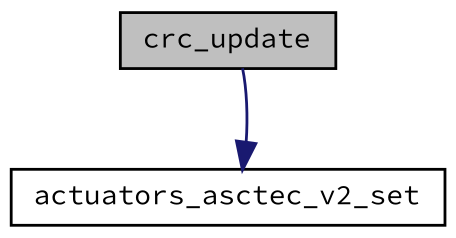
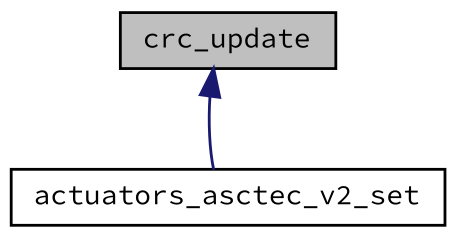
  digraph {
    rankdir=TB
    fontname="Source Code Pro"
    node [color=black fontname="Source Code Pro" fontsize=10 shape=record style=filled]
    n1 [fillcolor=grey75 fontcolor=black height=0.2 label=crc_update width=0.4]
    n2 [fillcolor=white height=0.2 label=actuators_asctec_v2_set width=0.4]
-   n2 -> n1 [color=midnightblue dir=back fontname="Source Code Pro" fontsize=10 labelfontname=FreeSans labelfontsize=10 style=solid]
+   n1 -> n2 [color=midnightblue dir=back fontname="Source Code Pro" fontsize=10 labelfontname=FreeSans labelfontsize=10 style=solid]
  }
